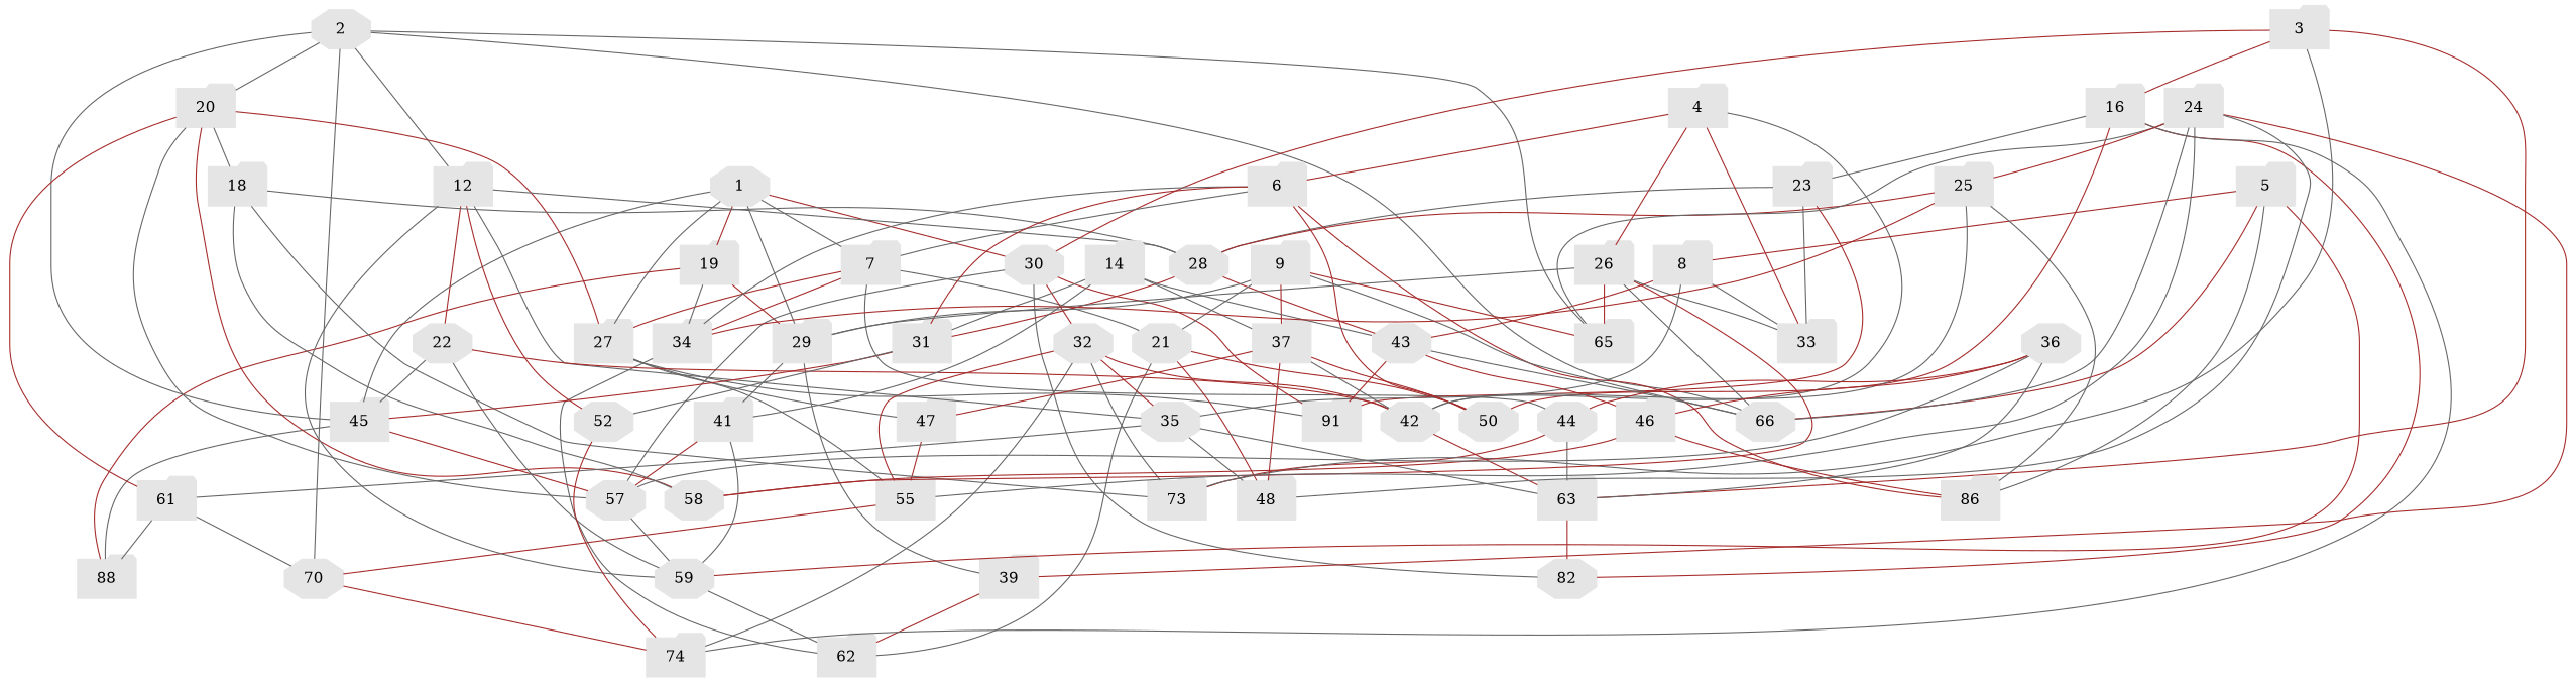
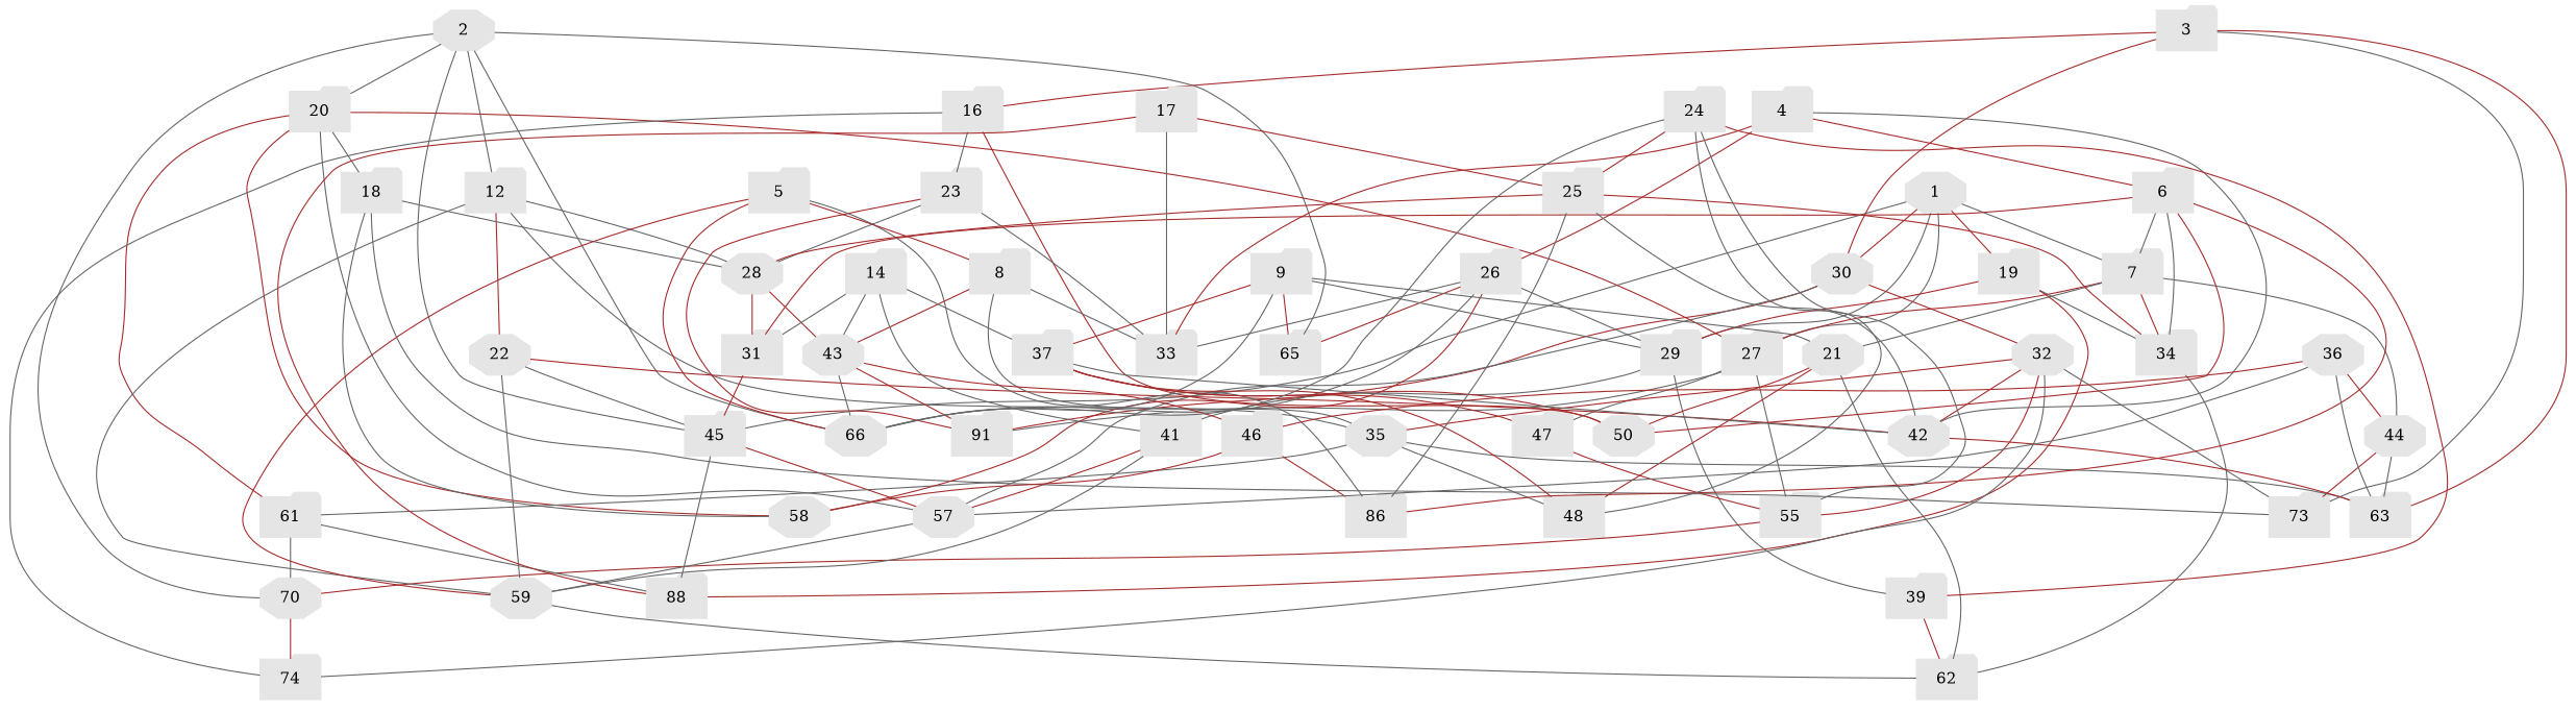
  graph {
    node [color=gray90 shape=folder style=filled]
    edge [color=gray40]
    1 [shape=octagon super="+11"]
    7 [super="+51"]
    19
    27 [super="+67"]
    29 [super="+79"]
    30 [shape=octagon super="+68"]
    45 [super="+90"]
    34 [super="+64"]
    21 [shape=octagon super="+72"]
    44 [shape=octagon]
    88
    91
    55 [super="+87"]
    47
    41
    39
    57 [shape=octagon super="+69"]
-   82 [shape=octagon]
    32 [shape=octagon super="+75"]
    2 [shape=octagon super="+81"]
    n21 [label=20 super="+13"]
    12 [super="+20"]
    65
    66 [shape=octagon super="+84"]
    70 [shape=octagon]
    18
    58 [shape=octagon]
    61
    59 [shape=octagon super="+80"]
    35 [shape=octagon super="+54"]
    22 [shape=octagon]
    28 [shape=octagon super="+40"]
-   52 [shape=octagon]
    74
    16 [super="+76"]
    50 [shape=octagon]
    23
    3
    63 [super="+78"]
    73 [super="+89"]
    6 [super="+15"]
    86
    31 [super="+92"]
    4
    26 [super="+71"]
    33 [super="+60"]
    42 [shape=octagon super="+83"]
    5
    8
    43 [shape=octagon super="+56"]
    62 [super="+85"]
    48
    46
    9 [super="+53"]
    37 [super="+93"]
    14
    25 [super="+77"]
+   17
    24 [super="+38"]
    36 [shape=octagon]
    1 -- 7
    1 -- 19 [color=brown]
    1 -- 27
    1 -- 29
    1 -- 30 [color=brown]
    1 -- 45
    7 -- 27 [color=brown]
    7 -- 34 [color=brown]
    7 -- 21
    7 -- 44
    19 -- 29 [color=brown]
    19 -- 34
    19 -- 88 [color=brown]
    27 -- 91
    27 -- 55
    27 -- 47
    29 -- 41
    29 -- 39
    30 -- 91 [color=brown]
    30 -- 57
-   30 -- 82
    30 -- 32 [color=brown]
    45 -- 88
    45 -- 57 [color=brown]
    34 -- 62 [weight=2]
    21 -- 50 [color=brown]
    21 -- 62
    21 -- 48 [color=brown]
    44 -- 63
    44 -- 73 [color=brown]
    55 -- 70 [color=brown]
    47 -- 55 [color=brown weight=2]
    41 -- 57 [color=brown]
    41 -- 59
    39 -- 62 [color=brown weight=2]
    57 -- 59
    32 -- 55 [color=brown]
    32 -- 35 [color=brown]
    32 -- 74
    32 -- 73
    32 -- 42 [color=brown]
    2 -- 45
    2 -- n21
    2 -- 12
    2 -- 65
    2 -- 66
    2 -- 70
    n21 -- 27 [color=brown]
    n21 -- 57
    n21 -- 18
    n21 -- 58 [color=brown]
    n21 -- 61 [color=brown]
    12 -- 59
    12 -- 35
    12 -- 22 [color=brown]
    12 -- 28
-   12 -- 52 [color=brown]
    70 -- 74 [color=brown]
    18 -- 58
    18 -- 28
    18 -- 73
    61 -- 88
    61 -- 70
    59 -- 62
    35 -- 61
    35 -- 63
    35 -- 48
    22 -- 45
    22 -- 59
    22 -- 42 [color=brown]
    28 -- 31 [color=brown]
    28 -- 43 [color=brown]
-   52 -- 74 [color=brown]
-   16 -- 82 [color=brown]
    16 -- 74
    16 -- 50 [color=brown]
    16 -- 23
    23 -- 91 [color=brown]
    23 -- 28
    23 -- 33
    3 -- 30 [color=brown]
    3 -- 16 [color=brown]
    3 -- 63 [color=brown]
    3 -- 73
-   63 -- 82 [color=brown]
    6 -- 7
    6 -- 34
    6 -- 50 [color=brown]
    6 -- 86 [color=brown]
    6 -- 31 [color=brown]
    31 -- 45 [color=brown]
-   31 -- 52 [weight=2]
    4 -- 6 [color=brown]
    4 -- 26 [color=brown]
    4 -- 33 [color=brown]
    4 -- 42
    26 -- 29
    26 -- 65 [color=brown]
    26 -- 66
    26 -- 58 [color=brown]
    26 -- 33
    42 -- 63 [color=brown]
    5 -- 66 [color=brown]
    5 -- 59 [color=brown]
    5 -- 86
    5 -- 8 [color=brown]
    8 -- 35
    8 -- 33
    8 -- 43 [color=brown]
    43 -- 91 [color=brown]
    43 -- 66
    43 -- 46 [color=brown]
    46 -- 58 [color=brown]
    46 -- 86 [color=brown]
    9 -- 29
    9 -- 21 [weight=2]
    9 -- 65 [color=brown]
    9 -- 66
    9 -- 37 [color=brown]
    37 -- 47 [color=brown]
    37 -- 50 [color=brown]
    37 -- 42
    37 -- 48 [color=brown]
    14 -- 41
    14 -- 31
    14 -- 43
    14 -- 37
    25 -- 34 [color=brown]
    25 -- 28 [color=brown]
    25 -- 86
    25 -- 42
+   17 -- 88 [color=brown]
+   17 -- 33 [weight=2]
+   17 -- 25 [color=brown]
    24 -- 55
    24 -- 39 [color=brown]
-   24 -- 65
    24 -- 66
    24 -- 48
    24 -- 25 [color=brown]
    36 -- 44 [color=brown]
    36 -- 57
    36 -- 63
    36 -- 46 [color=brown]
  }
